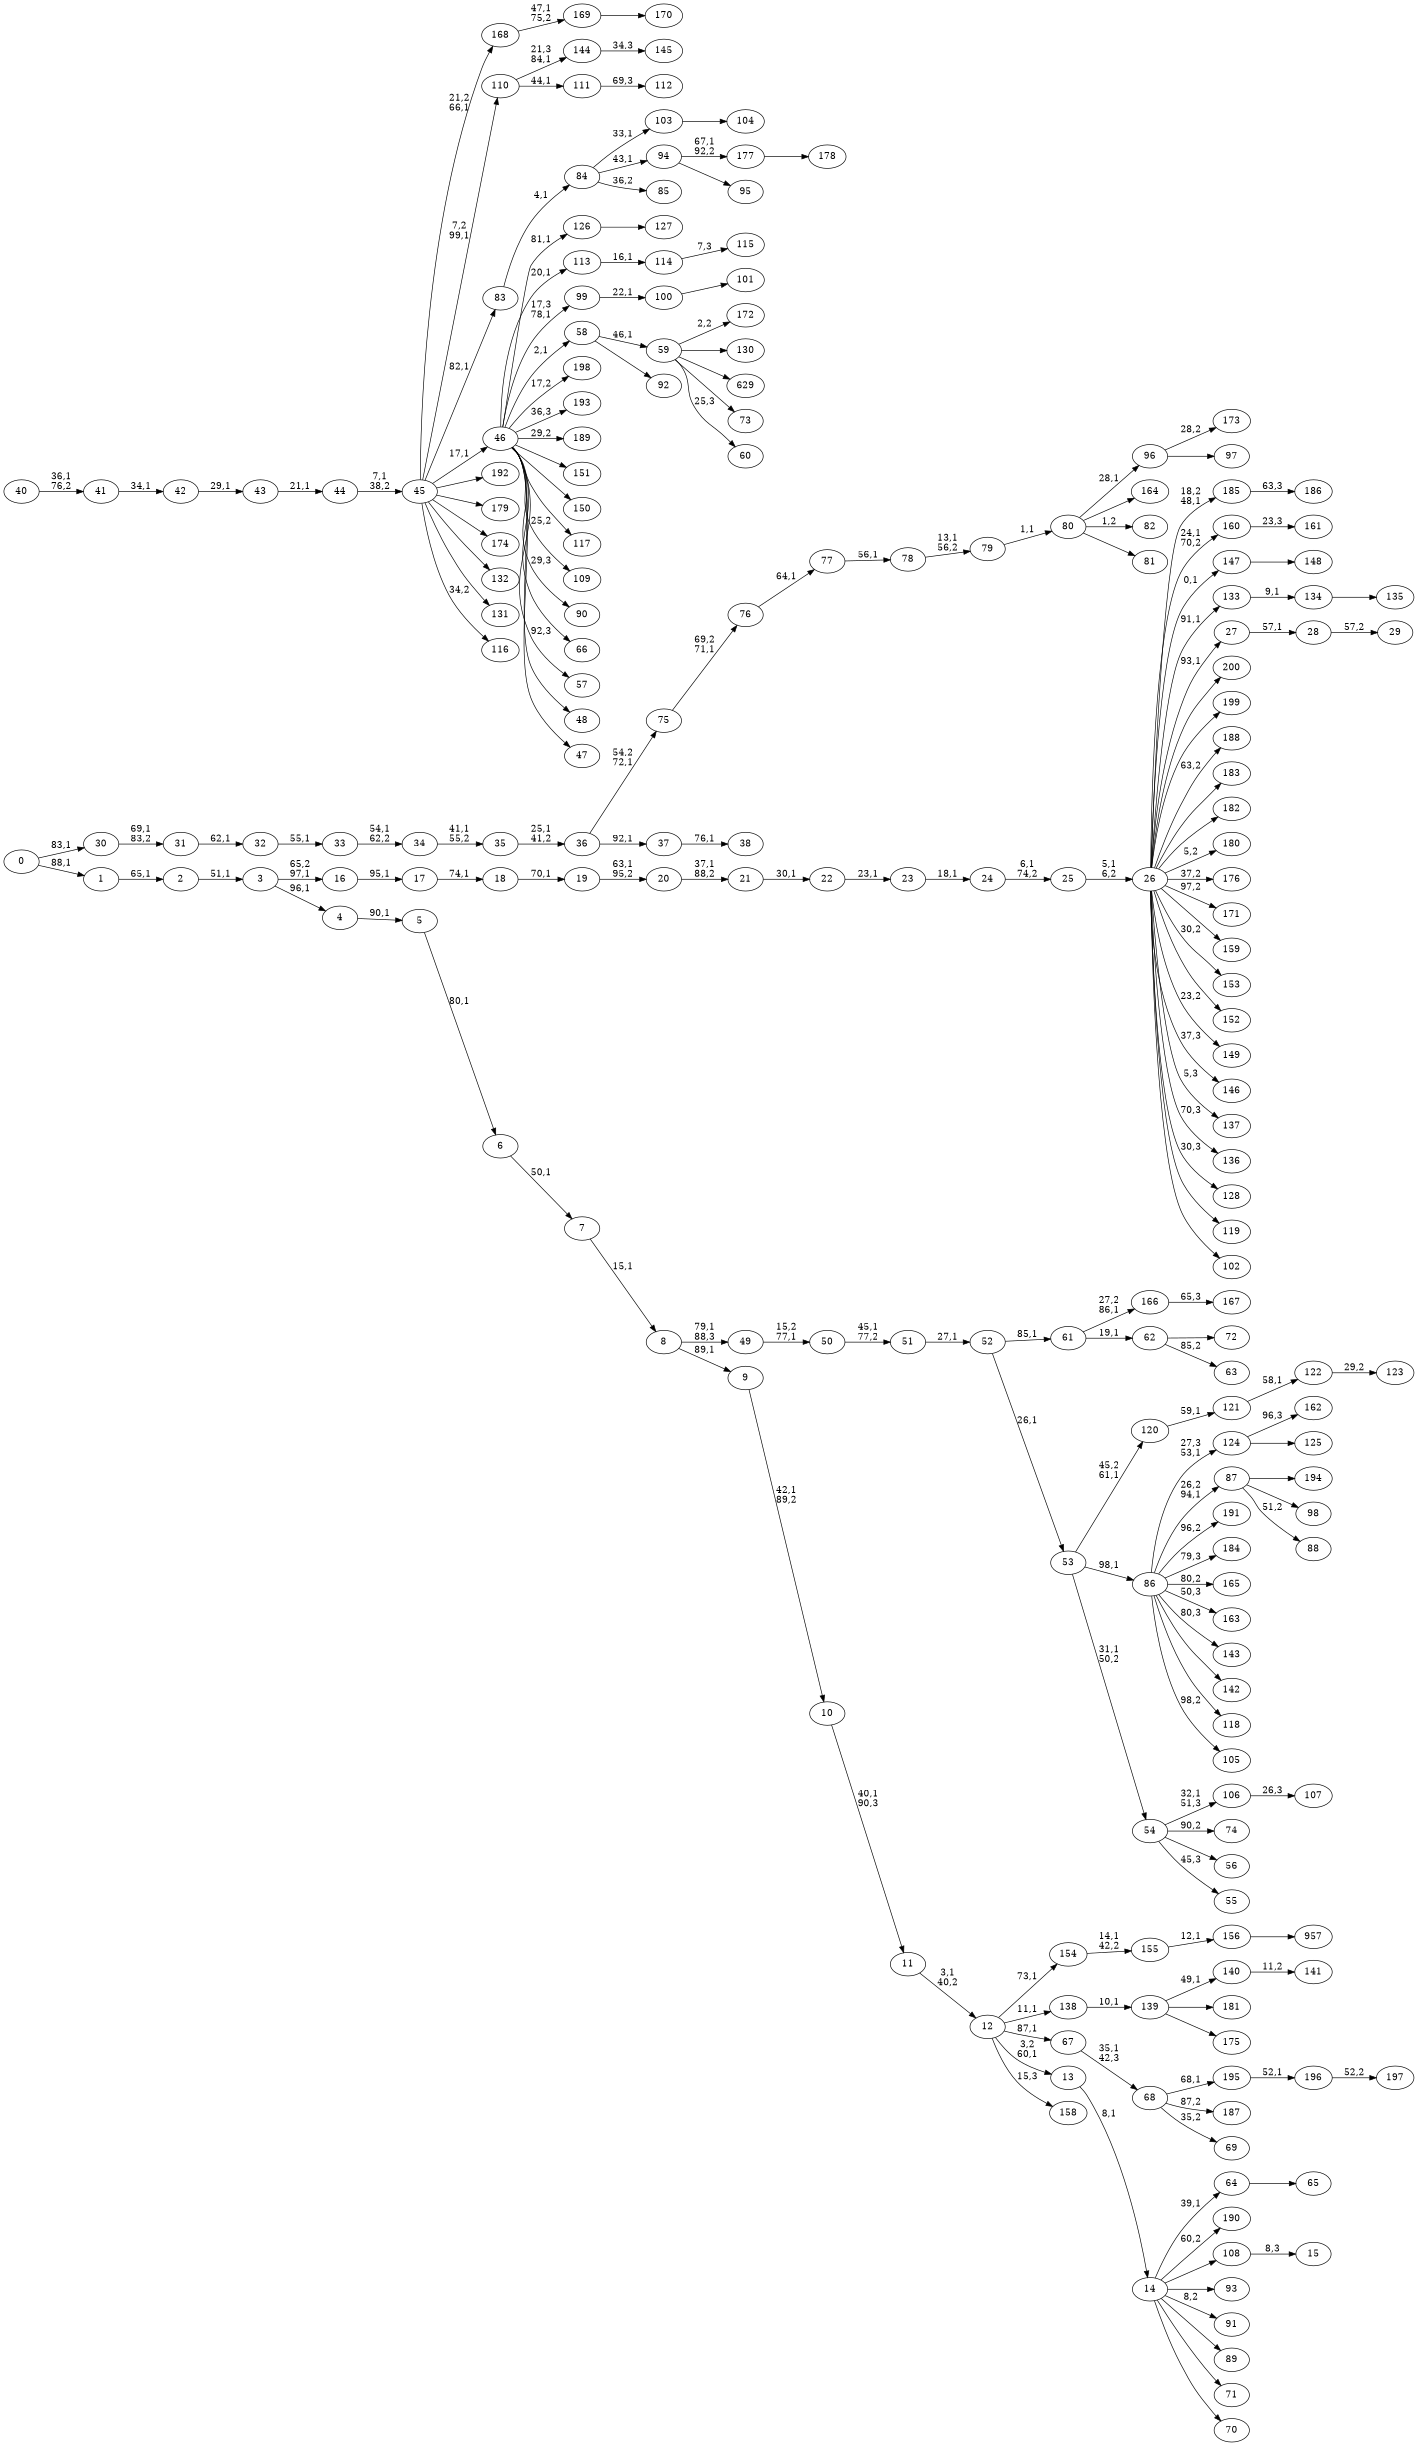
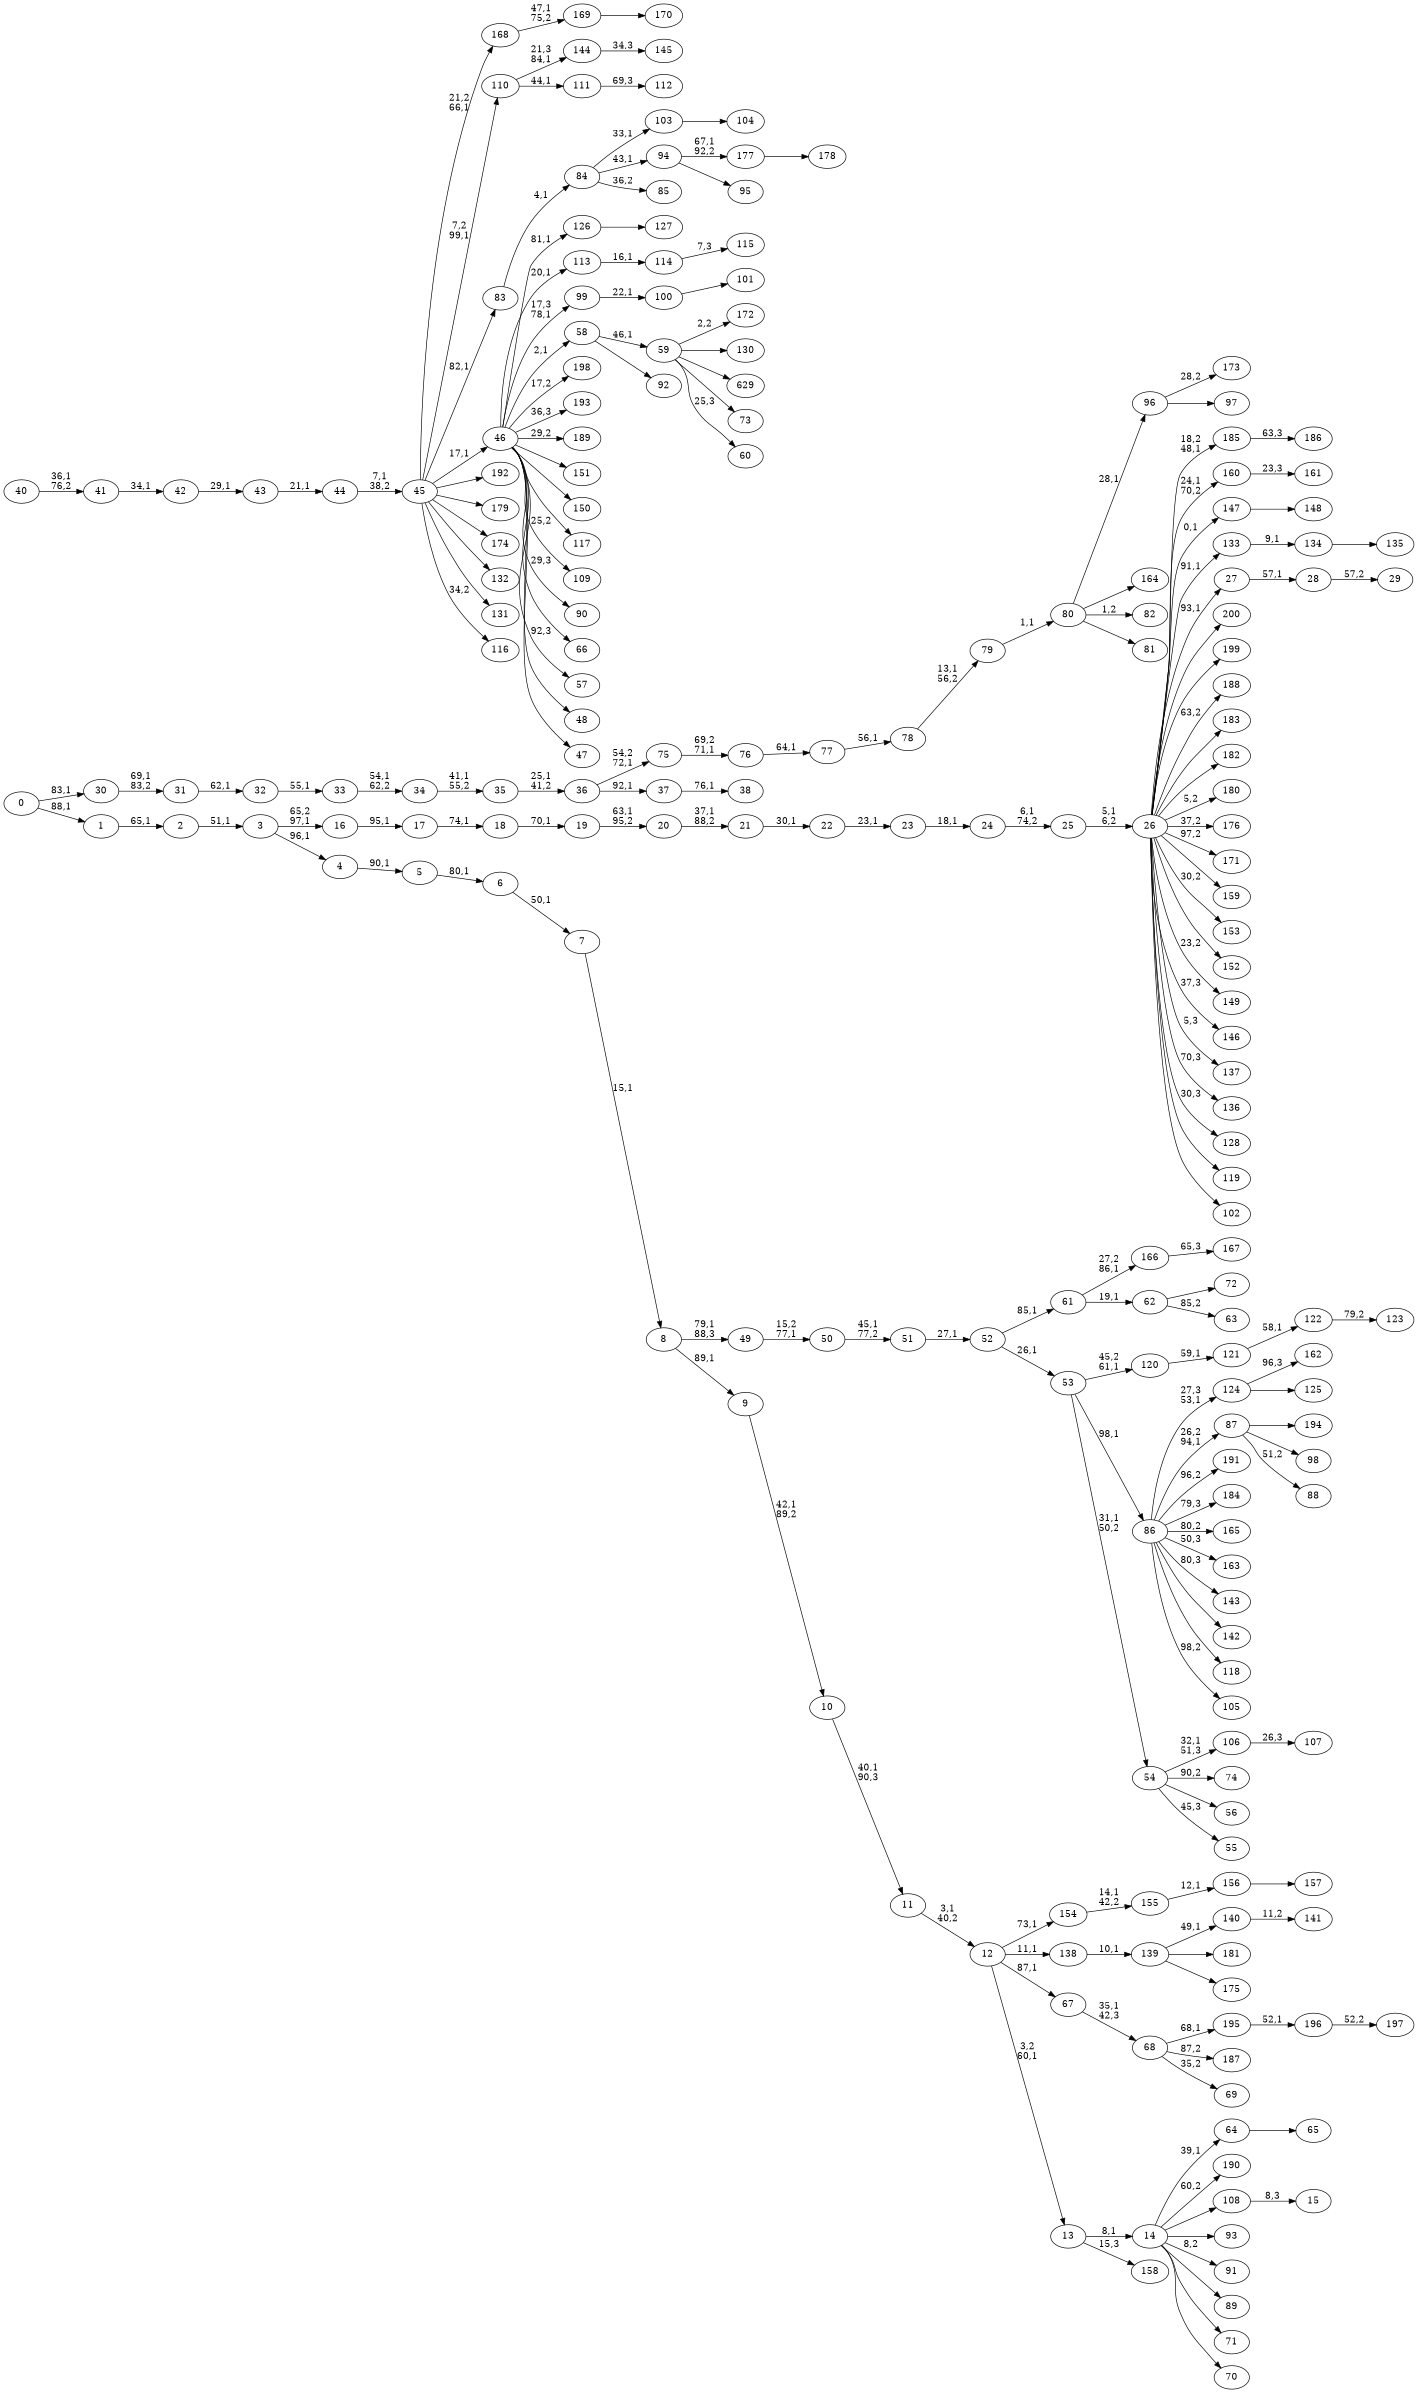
  digraph {
    fontname="DejaVu Serif"
    rankdir=LR
    node [fontname="DejaVu Serif"]
    edge [fontname="DejaVu Serif"]
    196
    197
    195
    185
    186
    177
    178
    169
    170
    168
    166
    167
    160
    161
    156
-   157 [label=957]
+   157
    155
    154
    147
    148
    144
    145
    140
    141
    139
    181
    175
    138
    134
    135
    133
    126
    127
    124
    162
    125
    122
    123
    121
    120
    114
    115
    113
    111
    112
    110
    106
    107
    103
    104
    100
    101
    99
    96
    173
    97
    94
    95
    87
    194
    98
    88
    86
    191
    184
    165
    163
    143
    142
    118
    105
    84
    85
    83
    80
    164
    82
    81
    79
    78
    77
    76
    75
    68
    187
    69
    67
    64
    65
    62
    72
    63
    61
    59
    172
    130
    n97 [label=629]
    73
    60
    58
    92
    54
    74
    56
    55
    53
    52
    51
    50
    49
    46
    198
    193
    189
    151
    150
    117
    109
    90
    66
    57
    48
    47
    45
    192
    179
    174
    132
    131
    116
    44
    43
    42
    41
    40
    37
    38
    36
    35
    34
    33
    32
    31
    30
    28
    29
    27
    26
    200
    199
    188
    183
    182
    180
    176
    171
    159
    153
    152
    149
    146
    137
    136
    128
    119
    102
    25
    24
    23
    22
    21
    20
    19
    18
    17
    16
    14
    190
    108
    93
    91
    89
    71
    70
    15
    13
    12
    158
    11
    10
    9
    8
    7
    6
    5
    4
    3
    2
    1
    0
    196 -> 197 [label="52,2"]
    195 -> 196 [label="52,1"]
    185 -> 186 [label="63,3"]
    177 -> 178
    169 -> 170
    168 -> 169 [label="47,1\n75,2"]
    166 -> 167 [label="65,3"]
    160 -> 161 [label="23,3"]
    156 -> 157
    155 -> 156 [label="12,1"]
    154 -> 155 [label="14,1\n42,2"]
    147 -> 148
    144 -> 145 [label="34,3"]
    140 -> 141 [label="11,2"]
    139 -> 140 [label="49,1"]
    139 -> 181
    139 -> 175
    138 -> 139 [label="10,1"]
    134 -> 135
    133 -> 134 [label="9,1"]
    126 -> 127
    124 -> 162 [label="96,3"]
    124 -> 125
-   122 -> 123 [label="29,2"]
+   122 -> 123 [label="79,2"]
    121 -> 122 [label="58,1"]
    120 -> 121 [label="59,1"]
    114 -> 115 [label="7,3"]
    113 -> 114 [label="16,1"]
    111 -> 112 [label="69,3"]
    110 -> 144 [label="21,3\n84,1"]
    110 -> 111 [label="44,1"]
    106 -> 107 [label="26,3"]
    103 -> 104
    100 -> 101
    99 -> 100 [label="22,1"]
    96 -> 173 [label="28,2"]
    96 -> 97
    94 -> 177 [label="67,1\n92,2"]
    94 -> 95
    87 -> 194
    87 -> 98
    87 -> 88 [label="51,2"]
    86 -> 124 [label="27,3\n53,1"]
    86 -> 87 [label="26,2\n94,1"]
    86 -> 191 [label="96,2"]
    86 -> 184 [label="79,3"]
    86 -> 165 [label="80,2"]
    86 -> 163 [label="50,3"]
    86 -> 143 [label="80,3"]
    86 -> 142
    86 -> 118
    86 -> 105 [label="98,2"]
    84 -> 103 [label="33,1"]
    84 -> 94 [label="43,1"]
    84 -> 85 [label="36,2"]
    83 -> 84 [label="4,1"]
    80 -> 96 [label="28,1"]
    80 -> 164
    80 -> 82 [label="1,2"]
    80 -> 81
    79 -> 80 [label="1,1"]
    78 -> 79 [label="13,1\n56,2"]
    77 -> 78 [label="56,1"]
    76 -> 77 [label="64,1"]
    75 -> 76 [label="69,2\n71,1"]
    68 -> 195 [label="68,1"]
    68 -> 187 [label="87,2"]
    68 -> 69 [label="35,2"]
    67 -> 68 [label="35,1\n42,3"]
    64 -> 65
    62 -> 72
    62 -> 63 [label="85,2"]
    61 -> 166 [label="27,2\n86,1"]
    61 -> 62 [label="19,1"]
    59 -> 172 [label="2,2"]
    59 -> 130
    59 -> n97
    59 -> 73
    59 -> 60 [label="25,3"]
    58 -> 59 [label="46,1"]
    58 -> 92
    54 -> 106 [label="32,1\n51,3"]
    54 -> 74 [label="90,2"]
    54 -> 56
    54 -> 55 [label="45,3"]
    53 -> 120 [label="45,2\n61,1"]
    53 -> 86 [label="98,1"]
    53 -> 54 [label="31,1\n50,2"]
    52 -> 61 [label="85,1"]
    52 -> 53 [label="26,1"]
    51 -> 52 [label="27,1"]
    50 -> 51 [label="45,1\n77,2"]
    49 -> 50 [label="15,2\n77,1"]
    46 -> 126 [label="81,1"]
    46 -> 113 [label="20,1"]
    46 -> 99 [label="17,3\n78,1"]
    46 -> 58 [label="2,1"]
    46 -> 198 [label="17,2"]
    46 -> 193 [label="36,3"]
    46 -> 189 [label="29,2"]
    46 -> 151
    46 -> 150
    46 -> 117
    46 -> 109 [label="25,2"]
    46 -> 90 [label="29,3"]
    46 -> 66
    46 -> 57 [label="92,3"]
    46 -> 48
    46 -> 47
    45 -> 168 [label="21,2\n66,1"]
    45 -> 110 [label="7,2\n99,1"]
    45 -> 83 [label="82,1"]
    45 -> 46 [label="17,1"]
    45 -> 192
    45 -> 179
    45 -> 174
    45 -> 132
    45 -> 131
    45 -> 116 [label="34,2"]
    44 -> 45 [label="7,1\n38,2"]
    43 -> 44 [label="21,1"]
    42 -> 43 [label="29,1"]
    41 -> 42 [label="34,1"]
    40 -> 41 [label="36,1\n76,2"]
    37 -> 38 [label="76,1"]
    36 -> 75 [label="54,2\n72,1"]
    36 -> 37 [label="92,1"]
    35 -> 36 [label="25,1\n41,2"]
    34 -> 35 [label="41,1\n55,2"]
    33 -> 34 [label="54,1\n62,2"]
    32 -> 33 [label="55,1"]
    31 -> 32 [label="62,1"]
    30 -> 31 [label="69,1\n83,2"]
    28 -> 29 [label="57,2"]
    27 -> 28 [label="57,1"]
    26 -> 185 [label="18,2\n48,1"]
    26 -> 160 [label="24,1\n70,2"]
    26 -> 147 [label="0,1"]
    26 -> 133 [label="91,1"]
    26 -> 27 [label="93,1"]
    26 -> 200
    26 -> 199
    26 -> 188 [label="63,2"]
    26 -> 183
    26 -> 182
    26 -> 180 [label="5,2"]
    26 -> 176 [label="37,2"]
    26 -> 171 [label="97,2"]
    26 -> 159
    26 -> 153 [label="30,2"]
    26 -> 152
    26 -> 149 [label="23,2"]
    26 -> 146 [label="37,3"]
    26 -> 137 [label="5,3"]
    26 -> 136 [label="70,3"]
    26 -> 128 [label="30,3"]
    26 -> 119
    26 -> 102
    25 -> 26 [label="5,1\n6,2"]
    24 -> 25 [label="6,1\n74,2"]
    23 -> 24 [label="18,1"]
    22 -> 23 [label="23,1"]
    21 -> 22 [label="30,1"]
    20 -> 21 [label="37,1\n88,2"]
    19 -> 20 [label="63,1\n95,2"]
    18 -> 19 [label="70,1"]
    17 -> 18 [label="74,1"]
    16 -> 17 [label="95,1"]
    14 -> 64 [label="39,1"]
    14 -> 190 [label="60,2"]
    14 -> 108
    14 -> 93
    14 -> 91 [label="8,2"]
    14 -> 89
    14 -> 71
    14 -> 70
    108 -> 15 [label="8,3"]
    13 -> 14 [label="8,1"]
    12 -> 154 [label="73,1"]
    12 -> 138 [label="11,1"]
    12 -> 67 [label="87,1"]
    12 -> 13 [label="3,2\n60,1"]
-   12 -> 158 [label="15,3"]
+   13 -> 158 [label="15,3"]
    11 -> 12 [label="3,1\n40,2"]
    10 -> 11 [label="40,1\n90,3"]
    9 -> 10 [label="42,1\n89,2"]
    8 -> 49 [label="79,1\n88,3"]
    8 -> 9 [label="89,1"]
    7 -> 8 [label="15,1"]
    6 -> 7 [label="50,1"]
    5 -> 6 [label="80,1"]
    4 -> 5 [label="90,1"]
    3 -> 16 [label="65,2\n97,1"]
    3 -> 4 [label="96,1"]
    2 -> 3 [label="51,1"]
    1 -> 2 [label="65,1"]
    0 -> 30 [label="83,1"]
    0 -> 1 [label="88,1"]
  }
